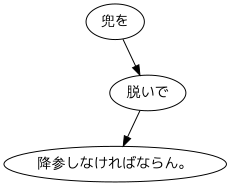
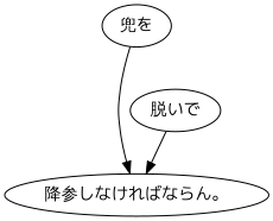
  digraph {
    fontname="DejaVu Sans Mono"
    node [fontname="DejaVu Sans Mono"]
    edge [fontname="DejaVu Sans Mono"]
    n1 [label="降参しなければならん。"]
    n2 [label="兜を"]
    n3 [label="脱いで"]
-   n2 -> n3
+   n2 -> n1
    n3 -> n1
  }
